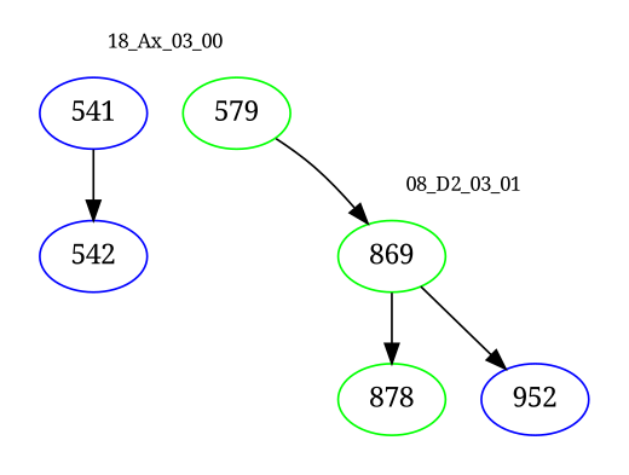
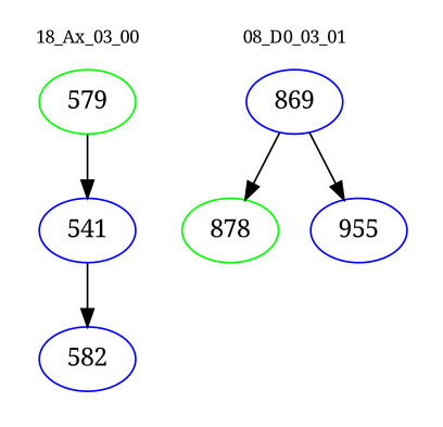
  digraph {
    fontname="Noto Serif"
    node [color=blue fontname="Noto Serif"]
    edge [color=black fontname="Noto Serif"]
    n1 [color=green label=579]
    n2 [label=541]
-   n3 [label=542]
+   n3 [label=582]
    n4 [color=green label=878]
-   n5 [color=green label=869]
-   n6 [label=952]
+   n5 [label=869]
+   n6 [label=955]
    subgraph cluster_1 {
      color=white
      fontsize=10
      label="18_Ax_03_00"
      n1
      n2
      n3
    }
    subgraph cluster_2 {
      color=white
      fontsize=10
-     label="08_D2_03_01"
+     label="08_D0_03_01"
      n4
      n5
      n6
    }
-   n1 -> n5
+   n1 -> n2
    n2 -> n3
    n5 -> n4
    n5 -> n6
  }
